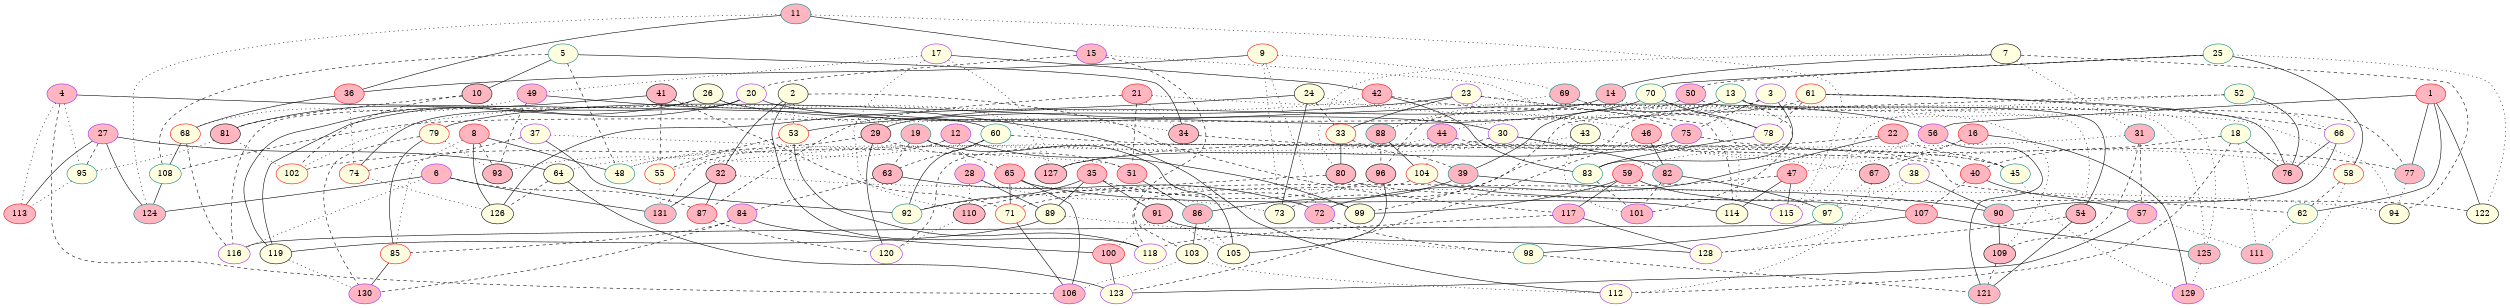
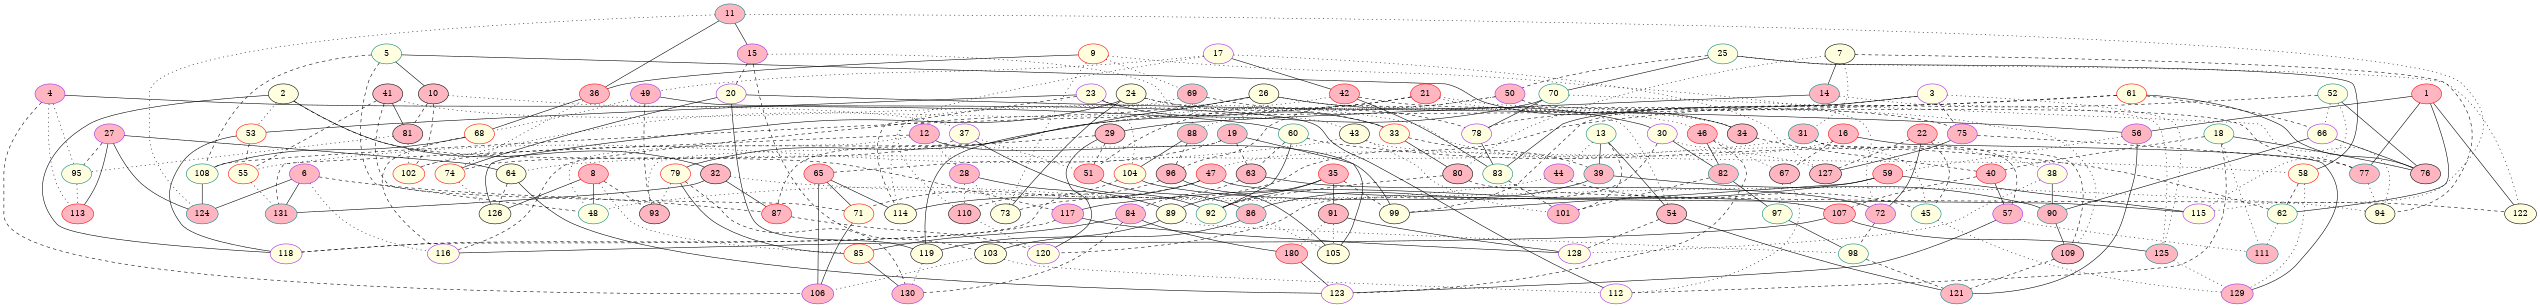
  graph {
    node [color=purple fillcolor=lightpink style=filled]
    edge [style=solid]
    1 [color=red]
    56
    62 [color=teal fillcolor=lightyellow]
    77 [color=teal]
    122 [color=black fillcolor=lightyellow]
    121 [color=teal]
    59 [color=red]
    111 [color=teal]
    94 [color=black fillcolor=lightyellow]
    2 [color=black fillcolor=lightyellow]
    32 [color=black]
    53 [color=red fillcolor=lightyellow]
    117
    118 [fillcolor=lightyellow]
    87 [color=red]
    131 [color=teal]
    55 [color=red fillcolor=lightyellow]
    128 [fillcolor=lightyellow]
    3 [fillcolor=lightyellow]
    75
    83 [color=teal fillcolor=lightyellow]
    99 [color=black fillcolor=lightyellow]
    125 [color=teal]
    127 [color=black]
    101
    129
    4
    60 [color=teal fillcolor=lightyellow]
    95 [color=teal fillcolor=lightyellow]
    106
    113 [color=red]
    63 [color=black]
    92 [color=teal fillcolor=lightyellow]
    5 [color=teal fillcolor=lightyellow]
    10 [color=black]
    34 [color=black]
    48 [color=teal fillcolor=lightyellow]
    108 [color=teal fillcolor=lightyellow]
    37 [fillcolor=lightyellow]
    81 [color=black]
    102 [color=red fillcolor=lightyellow]
    40 [color=red]
    124 [color=teal]
    6
    116 [fillcolor=lightyellow]
    120 [fillcolor=lightyellow]
    7 [color=black fillcolor=lightyellow]
    14 [color=teal]
    31 [color=teal]
    80 [color=black]
    29 [color=black]
    109 [color=black]
    64 [color=black fillcolor=lightyellow]
    57
    8 [color=red]
    85 [color=red fillcolor=lightyellow]
    93 [color=black]
    126 [color=black fillcolor=lightyellow]
    130
    9 [color=red fillcolor=lightyellow]
    36 [color=red]
    69 [color=teal]
    72
    73 [color=black fillcolor=lightyellow]
    74 [color=red fillcolor=lightyellow]
    68 [color=red fillcolor=lightyellow]
    114 [color=black fillcolor=lightyellow]
    88 [color=teal]
    78 [fillcolor=lightyellow]
    98 [color=teal fillcolor=lightyellow]
    51 [color=red]
    11 [color=teal]
    15
    115 [fillcolor=lightyellow]
    20 [fillcolor=lightyellow]
    43 [color=black fillcolor=lightyellow]
    103 [color=black fillcolor=lightyellow]
    12
    28
    110 [color=black]
    89 [color=black fillcolor=lightyellow]
    13 [color=teal fillcolor=lightyellow]
    39 [color=teal]
    44
    54 [color=black]
    90 [color=teal]
    86 [color=teal]
    45 [color=teal fillcolor=lightyellow]
    104 [color=red fillcolor=lightyellow]
    119 [color=black fillcolor=lightyellow]
    58 [color=red fillcolor=lightyellow]
    112 [fillcolor=lightyellow]
    16 [color=red]
    47 [color=red]
    67 [color=black]
    71 [color=red fillcolor=lightyellow]
    97 [color=teal fillcolor=lightyellow]
    17 [fillcolor=lightyellow]
    42 [color=red]
    49
    18 [color=teal fillcolor=lightyellow]
    76 [color=black]
    107 [color=red]
    19 [color=teal]
    65 [color=red]
    105 [color=black fillcolor=lightyellow]
    84
    21 [color=red]
    22 [color=red]
    38 [fillcolor=lightyellow]
    23 [fillcolor=lightyellow]
    33 [color=red fillcolor=lightyellow]
    24 [color=black fillcolor=lightyellow]
    46 [color=red]
    82 [color=teal]
    123 [fillcolor=lightyellow]
    25 [color=teal fillcolor=lightyellow]
    50
    70 [color=teal fillcolor=lightyellow]
    96 [color=black]
    79 [color=red fillcolor=lightyellow]
    26 [color=black fillcolor=lightyellow]
    30 [fillcolor=lightyellow]
    27
    35 [color=red]
    91 [color=black]
-   100 [color=red]
+   100 [color=red label=180]
    41 [color=black]
    52 [color=teal fillcolor=lightyellow]
    66 [fillcolor=lightyellow]
    61 [color=red fillcolor=lightyellow]
    1 -- 56
    1 -- 62
    1 -- 77
    1 -- 122
    56 -- 121
    56 -- 59 [style=dotted]
    62 -- 111 [style=dotted]
    77 -- 94 [style=dotted]
    59 -- 117
    59 -- 99
    59 -- 115
    2 -- 32
    2 -- 53 [style=dotted]
    2 -- 117 [style=dashed]
    2 -- 118
    32 -- 94 [style=dotted]
    32 -- 87
    32 -- 131
    53 -- 118
    53 -- 55 [style=dashed]
    117 -- 118 [style=dashed]
    117 -- 128
    87 -- 120 [style=dashed]
    55 -- 131 [style=dotted]
    3 -- 75 [style=dashed]
    3 -- 83
    3 -- 99 [style=dashed]
    3 -- 125 [style=dotted]
    75 -- 77 [style=dashed]
    75 -- 127
    83 -- 101 [style=dashed]
    125 -- 129 [style=dotted]
    4 -- 60
    4 -- 95 [style=dotted]
    4 -- 106 [style=dashed]
    4 -- 113 [style=dotted]
    60 -- 62 [style=dashed]
    60 -- 63 [style=dashed]
    60 -- 92
    95 -- 113 [style=dotted]
    63 -- 72
    63 -- 84 [style=dashed]
    5 -- 10
    5 -- 34
    5 -- 48 [style=dashed]
    5 -- 108 [style=dashed]
    10 -- 37 [style=dotted]
    10 -- 81 [style=dashed]
    10 -- 102 [style=dashed]
    34 -- 40 [style=dashed]
    108 -- 124
    37 -- 92
    37 -- 74 [style=dashed]
    37 -- 51 [style=dotted]
    81 -- 95 [style=dotted]
    81 -- 102 [style=dotted]
    40 -- 57
    40 -- 107 [style=dashed]
    6 -- 87 [style=dashed]
    6 -- 131
    6 -- 124
    6 -- 116 [style=dotted]
    7 -- 94 [style=dashed]
    7 -- 14
    7 -- 31 [style=dotted]
    7 -- 80 [style=dotted]
    14 -- 125 [style=dotted]
    14 -- 29
    31 -- 109 [style=dashed]
    31 -- 64 [style=dotted]
    31 -- 57 [style=dashed]
    80 -- 122 [style=dashed]
    80 -- 92 [style=dashed]
    29 -- 102 [style=dashed]
    29 -- 120
    29 -- 51 [style=dashed]
    109 -- 121 [style=dashed]
    64 -- 126 [style=dashed]
    64 -- 123
    57 -- 111 [style=dotted]
    57 -- 123
    8 -- 48
    8 -- 85 [style=dotted]
    8 -- 93 [style=dashed]
    8 -- 126
    85 -- 130
    9 -- 36
    9 -- 69 [style=dotted]
    9 -- 72 [style=dotted]
    9 -- 73 [style=dotted]
    36 -- 74 [style=dotted]
    36 -- 68
    69 -- 114 [style=dotted]
    69 -- 88 [style=dotted]
    69 -- 78 [style=dashed]
    72 -- 98 [style=dashed]
    74 -- 126 [style=dotted]
    68 -- 108
    68 -- 116 [style=dashed]
    88 -- 104
    88 -- 96 [style=dashed]
    78 -- 83
    98 -- 121 [style=dashed]
    51 -- 86
    11 -- 124 [style=dotted]
    11 -- 36
    11 -- 15
    11 -- 115 [style=dotted]
    15 -- 20 [style=dashed]
    15 -- 43 [style=dotted]
    15 -- 103 [style=dashed]
    20 -- 56
    20 -- 74
    20 -- 119
    43 -- 55 [style=dotted]
    43 -- 101 [style=dotted]
    43 -- 58 [style=dotted]
    103 -- 106 [style=dotted]
    103 -- 112 [style=dotted]
    12 -- 131 [style=dashed]
    12 -- 99
    12 -- 48 [style=dotted]
    12 -- 28 [style=dotted]
    28 -- 73 [style=dotted]
    28 -- 110 [style=dotted]
    28 -- 89
    110 -- 120 [style=dotted]
    89 -- 98 [style=dotted]
    89 -- 119
    13 -- 101 [style=dashed]
    13 -- 39
    13 -- 44 [style=dotted]
    13 -- 54
    39 -- 90
    39 -- 86
    44 -- 48 [style=dotted]
    44 -- 45 [style=dashed]
-   44 -- 104 [style=dotted]
+   23 -- 104 [style=dotted]
    54 -- 121
    54 -- 128 [style=dashed]
    90 -- 109
    86 -- 103
    86 -- 105 [style=dotted]
    45 -- 129 [style=dotted]
    104 -- 118 [style=dashed]
    104 -- 107
    119 -- 130 [style=dotted]
    58 -- 62 [style=dashed]
    58 -- 129 [style=dotted]
    16 -- 129
    16 -- 47 [style=dotted]
    16 -- 67 [style=dashed]
    47 -- 114
    47 -- 115
    47 -- 71 [style=dashed]
    67 -- 112 [style=dotted]
    67 -- 97 [style=dotted]
    71 -- 106
    97 -- 98
    17 -- 127 [style=dotted]
    17 -- 110 [style=dotted]
    17 -- 42
    17 -- 49 [style=dotted]
    42 -- 75 [style=dashed]
    42 -- 83
    42 -- 102 [style=dotted]
    49 -- 93 [style=dashed]
    49 -- 68 [style=dotted]
    49 -- 112
    18 -- 111 [style=dotted]
    18 -- 40 [style=dashed]
    18 -- 112 [style=dashed]
    18 -- 76
    107 -- 125
    107 -- 116
    19 -- 63 [style=dashed]
    19 -- 93 [style=dotted]
    19 -- 65 [style=dashed]
    19 -- 105
    65 -- 106
    65 -- 114
    65 -- 71
-   84 -- 85 [style=dashed]
+   84 -- 85
    84 -- 130 [style=dashed]
    84 -- 100
    21 -- 87 [style=dashed]
    21 -- 34 [style=dotted]
    21 -- 109 [style=dotted]
    21 -- 51 [style=dashed]
    22 -- 127 [style=dashed]
    22 -- 72
    22 -- 45 [style=dashed]
    22 -- 38 [style=dotted]
    38 -- 128 [style=dotted]
    38 -- 90
-   38 -- 97 [style=dotted]
    23 -- 53
    23 -- 114 [style=dashed]
    23 -- 54 [style=dotted]
    23 -- 33
    33 -- 80
    33 -- 39 [style=dashed]
    24 -- 126
    24 -- 73
    24 -- 33 [style=dashed]
    24 -- 46 [style=dotted]
    46 -- 67 [style=dotted]
    46 -- 82
    46 -- 123 [style=dashed]
    82 -- 101 [style=dashed]
    82 -- 97
    25 -- 122 [style=dotted]
    25 -- 58
    25 -- 50 [style=dashed]
    25 -- 70
    50 -- 77 [style=dashed]
    50 -- 88 [style=dotted]
    50 -- 96 [style=dashed]
    70 -- 94 [style=dotted]
    70 -- 78
    70 -- 79
    96 -- 110 [style=dashed]
    96 -- 105
    79 -- 85
    79 -- 93 [style=dotted]
    79 -- 130 [style=dashed]
    26 -- 34 [style=dotted]
    26 -- 116 [style=dashed]
    26 -- 119
    26 -- 30
    30 -- 120 [style=dashed]
    30 -- 45 [style=dotted]
    30 -- 82
    27 -- 95 [style=dashed]
    27 -- 113
    27 -- 124
    27 -- 64
    35 -- 99 [style=dashed]
    35 -- 92
    35 -- 89
    35 -- 91
    91 -- 128
    91 -- 105 [style=dotted]
    91 -- 100 [style=dotted]
    100 -- 123
    41 -- 55 [style=dashed]
    41 -- 127 [style=dotted]
    41 -- 81
    41 -- 71 [style=dashed]
    52 -- 73 [style=dashed]
    52 -- 115 [style=dotted]
    52 -- 76
    52 -- 66 [style=dotted]
    66 -- 90
    66 -- 76
    61 -- 108 [style=dashed]
    61 -- 78 [style=dashed]
    61 -- 76
    61 -- 66 [style=dashed]
  }
